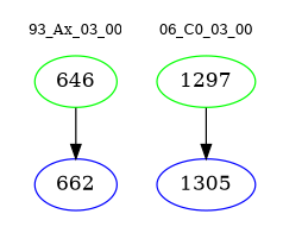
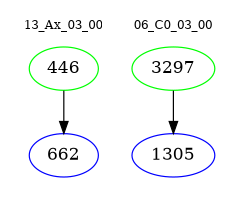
  digraph {
    node [color=green]
    edge [color=black]
-   n1 [label=646]
+   n1 [label=446]
    n2 [color=blue label=662]
-   n3 [label=1297]
+   n3 [label=3297]
    n4 [color=blue label=1305]
    subgraph cluster_1 {
      color=white
      fontsize=10
-     label="93_Ax_03_00"
+     label="13_Ax_03_00"
      n1
      n2
    }
    subgraph cluster_2 {
      color=white
      fontsize=10
      label="06_C0_03_00"
      n3
      n4
    }
    n1 -> n2
    n3 -> n4
  }
